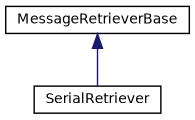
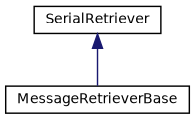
  digraph {
    rankdir=TB
    node [color=black fillcolor=white fontname=Helvetica fontsize=10 shape=record style=filled]
    n1 [height=0.2 label=MessageRetrieverBase width=0.4]
    n2 [height=0.2 label=SerialRetriever width=0.4]
-   n1 -> n2 [color=midnightblue dir=back fontname=Helvetica fontsize=10 labelfontname=Helvetica labelfontsize=10 style=solid]
+   n2 -> n1 [color=midnightblue dir=back fontname=Helvetica fontsize=10 labelfontname=Helvetica labelfontsize=10 style=solid]
  }
